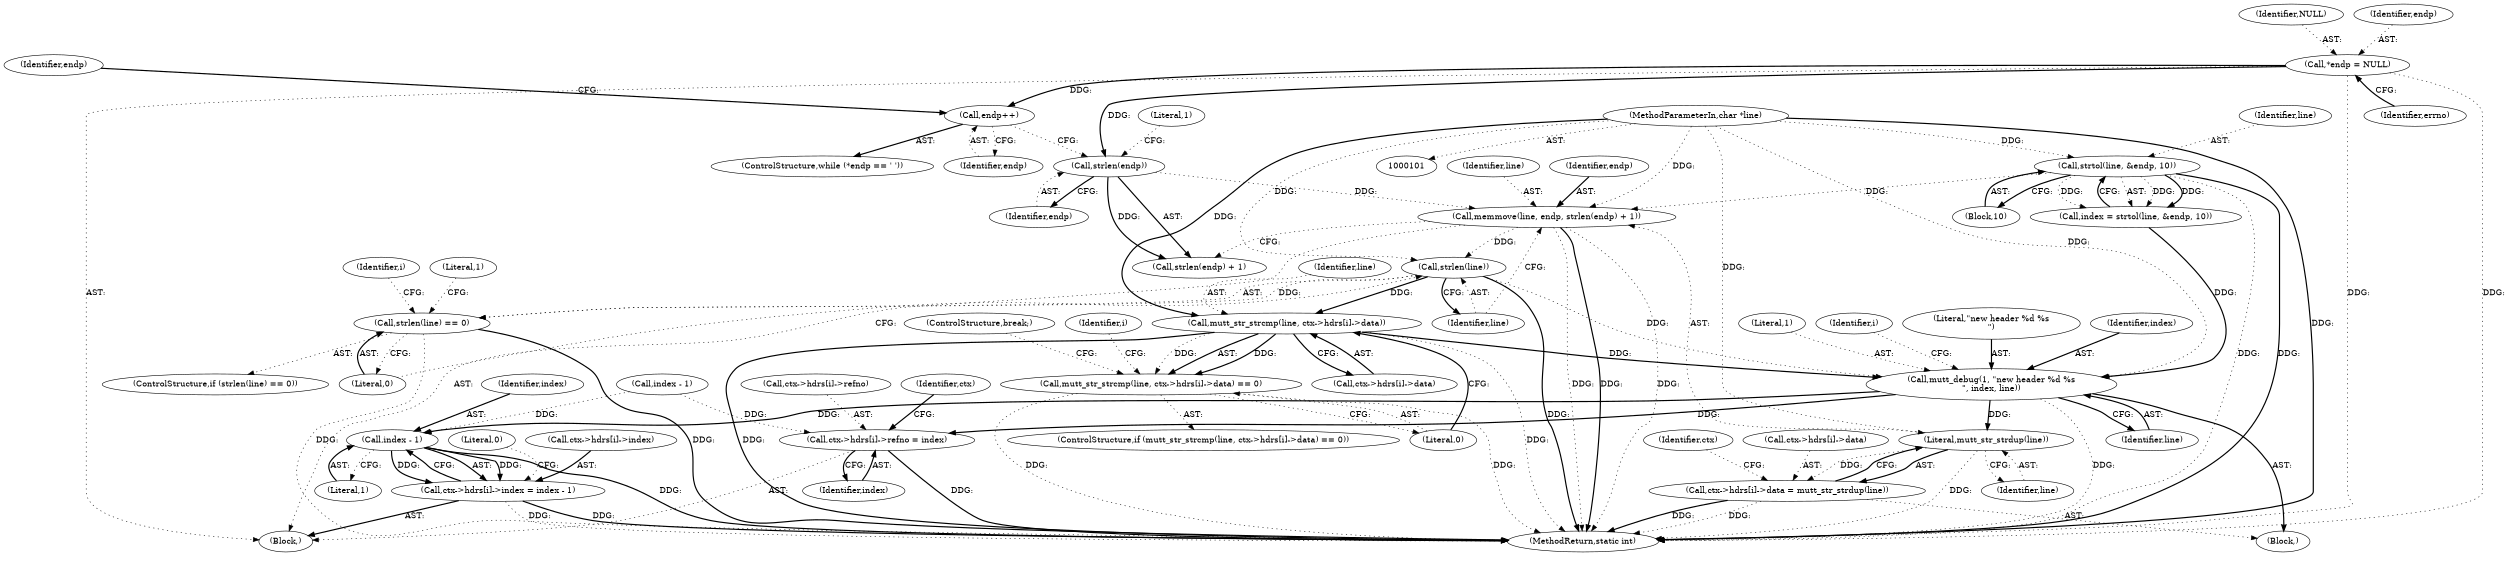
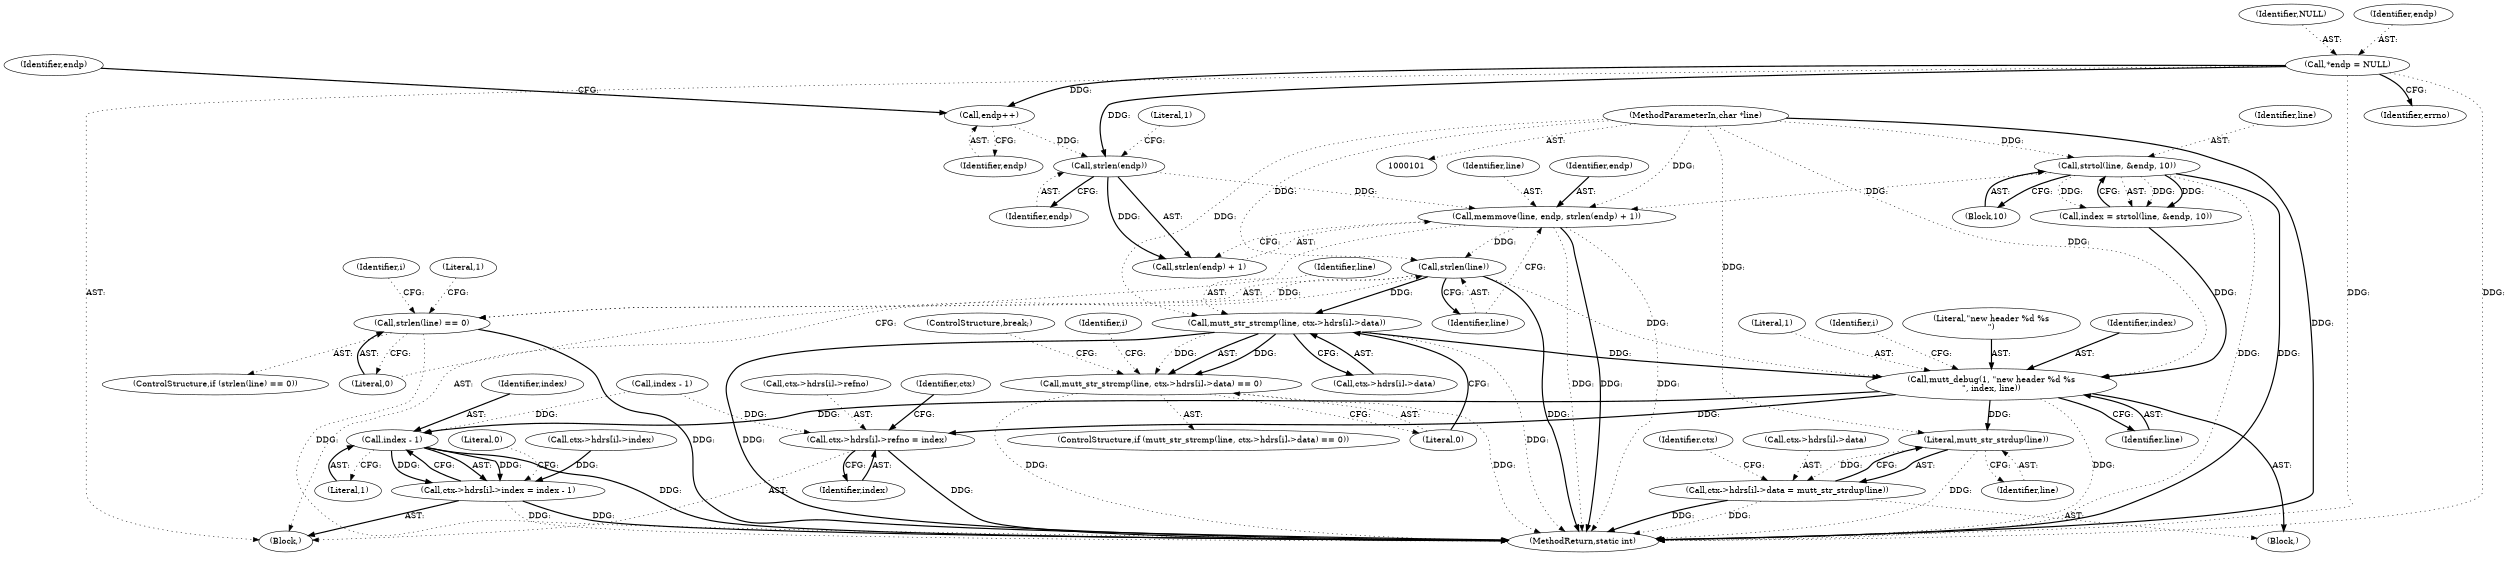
  digraph {
    edge [style=dotted]
    n1 [label="(Call,memmove(line, endp, strlen(endp) + 1))"]
    n2 [label="(Call,strlen(line))"]
    n3 [label="(MethodReturn,static int)"]
    n4 [label="(Block,)"]
    n5 [label="(Call,strlen(endp) + 1)"]
    n6 [label="(Call,mutt_str_strcmp(line, ctx->hdrs[i]->data))"]
    n7 [label="(Call,mutt_debug(1, \"new header %d %s\n\", index, line))"]
    n8 [label="(Call,strlen(line) == 0)"]
    n9 [label="(Identifier,line)"]
    n10 [label="(Call,strtol(line, &endp, 10))"]
    n11 [label="(Call,index = strtol(line, &endp, 10))"]
    n12 [label="(Block,10)"]
    n13 [label="(MethodParameterIn,char *line)"]
    n14 [label="(Literal,mutt_str_strdup(line))"]
    1000101
    n16 [label="(Call,mutt_str_strcmp(line, ctx->hdrs[i]->data) == 0)"]
    n17 [label="(Call,ctx->hdrs[i]->data)"]
    n18 [label="(Call,ctx->hdrs[i]->refno = index)"]
    n19 [label="(Call,index - 1)"]
    n20 [label="(Identifier,line)"]
    n21 [label="(Block,)"]
    n22 [label="(Call,ctx->hdrs[i]->data = mutt_str_strdup(line))"]
    n23 [label="(Identifier,line)"]
    n24 [label="(Call,strlen(endp))"]
    n25 [label="(Identifier,endp)"]
    n26 [label="(Call,*endp = NULL)"]
    n27 [label="(Call,endp++)"]
-   n28 [label="(ControlStructure,while (*endp == ' '))"]
    n29 [label="(Identifier,endp)"]
    n30 [label="(Identifier,NULL)"]
    n31 [label="(ControlStructure,if (strlen(line) == 0))"]
    n32 [label="(Literal,0)"]
    n33 [label="(Literal,0)"]
    n34 [label="(ControlStructure,if (mutt_str_strcmp(line, ctx->hdrs[i]->data) == 0))"]
    n35 [label="(Identifier,index)"]
    n36 [label="(Call,ctx->hdrs[i]->index = index - 1)"]
    n37 [label="(Literal,1)"]
    n38 [label="(Identifier,errno)"]
    n39 [label="(Identifier,index)"]
    n40 [label="(Identifier,ctx)"]
    n41 [label="(Call,ctx->hdrs[i]->refno)"]
    n42 [label="(Identifier,endp)"]
    n43 [label="(Literal,1)"]
    n44 [label="(Identifier,ctx)"]
    n45 [label="(Literal,1)"]
    n46 [label="(Identifier,i)"]
    n47 [label="(Identifier,line)"]
    n48 [label="(Identifier,i)"]
    n49 [label="(Literal,1)"]
    n50 [label="(Call,index - 1)"]
    n51 [label="(Literal,0)"]
    n52 [label="(Identifier,line)"]
    n53 [label="(Call,ctx->hdrs[i]->index)"]
    n54 [label="(Identifier,endp)"]
    n55 [label="(Literal,\"new header %d %s\n\")"]
    n56 [label="(Identifier,index)"]
    n57 [label="(Identifier,line)"]
    n58 [label="(Call,ctx->hdrs[i]->data)"]
    n59 [label="(ControlStructure,break;)"]
    n60 [label="(Identifier,i)"]
    n61 [label="(Identifier,endp)"]
    n1 -> n2 [label="DDG: "]
    n1 -> n3 [label="DDG: "]
    n1 -> n3 [label="DDG: " style=bold]
    n1 -> n3 [label="DDG: "]
    n1 -> n4 [label="AST: "]
    n1 -> n5 [label="CFG: "]
    n2 -> n3 [label="DDG: " style=bold]
    n2 -> n6 [label="DDG: " style=bold]
    n2 -> n7 [label="DDG: "]
    n2 -> n8 [label="AST: "]
    n2 -> n8 [label="DDG: "]
    n2 -> n9 [label="CFG: " style=bold]
-   n14 -> n1 [label="AST: "]
+   n5 -> n1 [label="AST: "]
    n6 -> n3 [label="DDG: " style=bold]
    n6 -> n3 [label="DDG: "]
    n6 -> n7 [label="DDG: " style=bold]
    n6 -> n16 [label="AST: " style=bold]
    n6 -> n16 [label="DDG: " style=bold]
    n6 -> n16 [label="DDG: "]
    n6 -> n17 [label="CFG: " style=bold]
    n7 -> n3 [label="DDG: "]
    n7 -> n14 [label="DDG: " style=bold]
    n7 -> n18 [label="DDG: " style=bold]
    n7 -> n19 [label="DDG: " style=bold]
    n7 -> n20 [label="CFG: " style=bold]
    n7 -> n21 [label="AST: " style=bold]
    n8 -> n3 [label="DDG: "]
    n8 -> n3 [label="DDG: " style=bold]
    n8 -> n31 [label="AST: "]
    n8 -> n32 [label="CFG: "]
    n9 -> n1 [label="CFG: "]
    n9 -> n2 [label="AST: "]
    n10 -> n1 [label="DDG: "]
    n10 -> n3 [label="DDG: "]
    n10 -> n3 [label="DDG: " style=bold]
    n10 -> n11 [label="AST: "]
    n10 -> n11 [label="DDG: "]
    n10 -> n11 [label="DDG: " style=bold]
    n10 -> n11 [label="DDG: "]
    n10 -> n12 [label="CFG: " style=bold]
    n11 -> n7 [label="DDG: " style=bold]
    n11 -> n10 [label="CFG: " style=bold]
    n12 -> n10 [label="AST: " style=bold]
    n13 -> n1 [label="DDG: "]
    n13 -> n2 [label="DDG: "]
    n13 -> n3 [label="DDG: " style=bold]
-   n13 -> n6 [label="DDG: " style=bold]
+   n13 -> n6 [label="DDG: "]
    n13 -> n7 [label="DDG: "]
    n13 -> n10 [label="DDG: "]
    n13 -> n14 [label="DDG: "]
    n13 -> 1000101 [label="AST: "]
    n14 -> n3 [label="DDG: "]
    n14 -> n22 [label="AST: " style=bold]
    n14 -> n22 [label="DDG: "]
    n14 -> n23 [label="CFG: "]
    n16 -> n3 [label="DDG: "]
    n16 -> n3 [label="DDG: "]
    n16 -> n33 [label="CFG: "]
    n16 -> n34 [label="AST: "]
    n17 -> n6 [label="AST: " style=bold]
    n18 -> n3 [label="DDG: " style=bold]
    n18 -> n4 [label="AST: "]
    n18 -> n35 [label="CFG: " style=bold]
    n19 -> n3 [label="DDG: " style=bold]
    n19 -> n36 [label="AST: " style=bold]
    n19 -> n36 [label="DDG: " style=bold]
    n19 -> n36 [label="DDG: " style=bold]
    n19 -> n37 [label="CFG: "]
    n20 -> n7 [label="AST: " style=bold]
    n22 -> n3 [label="DDG: "]
    n22 -> n3 [label="DDG: " style=bold]
    n22 -> n14 [label="CFG: " style=bold]
    n22 -> n21 [label="AST: "]
    n23 -> n14 [label="AST: "]
    n24 -> n1 [label="DDG: "]
    n24 -> n5 [label="AST: " style=bold]
    n24 -> n5 [label="DDG: " style=bold]
    n24 -> n25 [label="CFG: " style=bold]
    n25 -> n24 [label="AST: "]
    n26 -> n3 [label="DDG: "]
    n26 -> n3 [label="DDG: "]
    n26 -> n4 [label="AST: "]
    n26 -> n24 [label="DDG: " style=bold]
    n26 -> n27 [label="DDG: " style=bold]
-   n27 -> n24 [label="CFG: "]
-   n27 -> n28 [label="AST: " style=bold]
+   n27 -> n24 [label="DDG: "]
    n27 -> n29 [label="CFG: "]
    n29 -> n27 [label="AST: "]
    n30 -> n26 [label="AST: "]
    n32 -> n2 [label="CFG: "]
    n32 -> n8 [label="AST: " style=bold]
    n33 -> n6 [label="CFG: " style=bold]
    n33 -> n16 [label="AST: "]
    n35 -> n18 [label="AST: " style=bold]
    n36 -> n3 [label="DDG: " style=bold]
    n36 -> n3 [label="DDG: "]
    n36 -> n4 [label="AST: " style=bold]
    n36 -> n19 [label="CFG: " style=bold]
    n37 -> n19 [label="AST: " style=bold]
-   n38 -> n26 [label="CFG: " style=bold]
+   n26 -> n38 [label="CFG: " style=bold]
    n39 -> n7 [label="AST: " style=bold]
    n40 -> n18 [label="CFG: " style=bold]
    n41 -> n18 [label="AST: "]
    n42 -> n27 [label="CFG: " style=bold]
    n43 -> n7 [label="AST: "]
    n44 -> n22 [label="CFG: "]
    n45 -> n8 [label="CFG: "]
    n46 -> n8 [label="CFG: "]
    n47 -> n1 [label="AST: "]
    n48 -> n7 [label="CFG: "]
    n49 -> n24 [label="CFG: "]
    n50 -> n18 [label="DDG: "]
    n50 -> n19 [label="DDG: "]
    n51 -> n36 [label="CFG: "]
    n52 -> n10 [label="AST: "]
-   n53 -> n36 [label="AST: " style=bold]
+   n53 -> n36 [label="DDG: " style=bold]
    n54 -> n1 [label="AST: " style=bold]
    n55 -> n7 [label="AST: " style=bold]
    n56 -> n19 [label="AST: " style=bold]
    n57 -> n6 [label="AST: "]
    n58 -> n22 [label="AST: "]
    n59 -> n16 [label="CFG: "]
    n60 -> n16 [label="CFG: "]
    n61 -> n26 [label="AST: "]
  }
